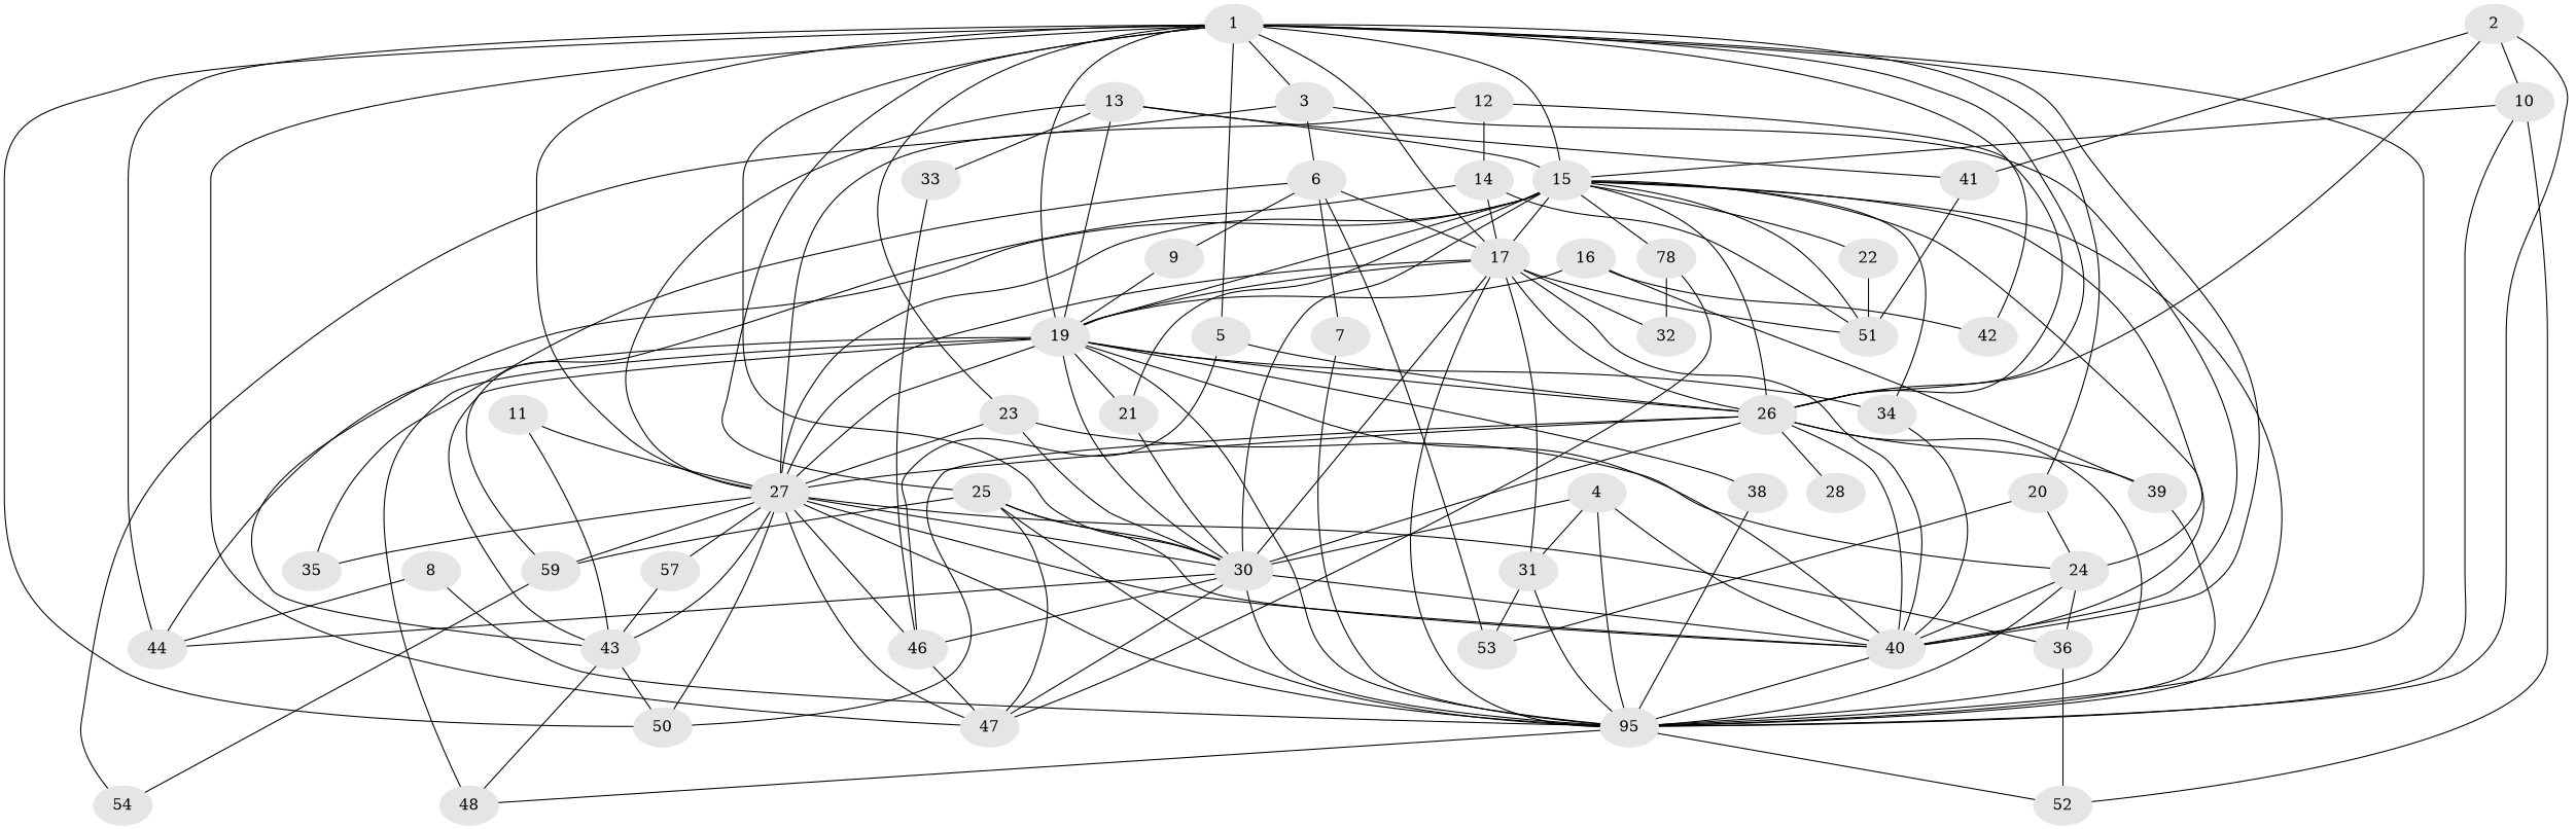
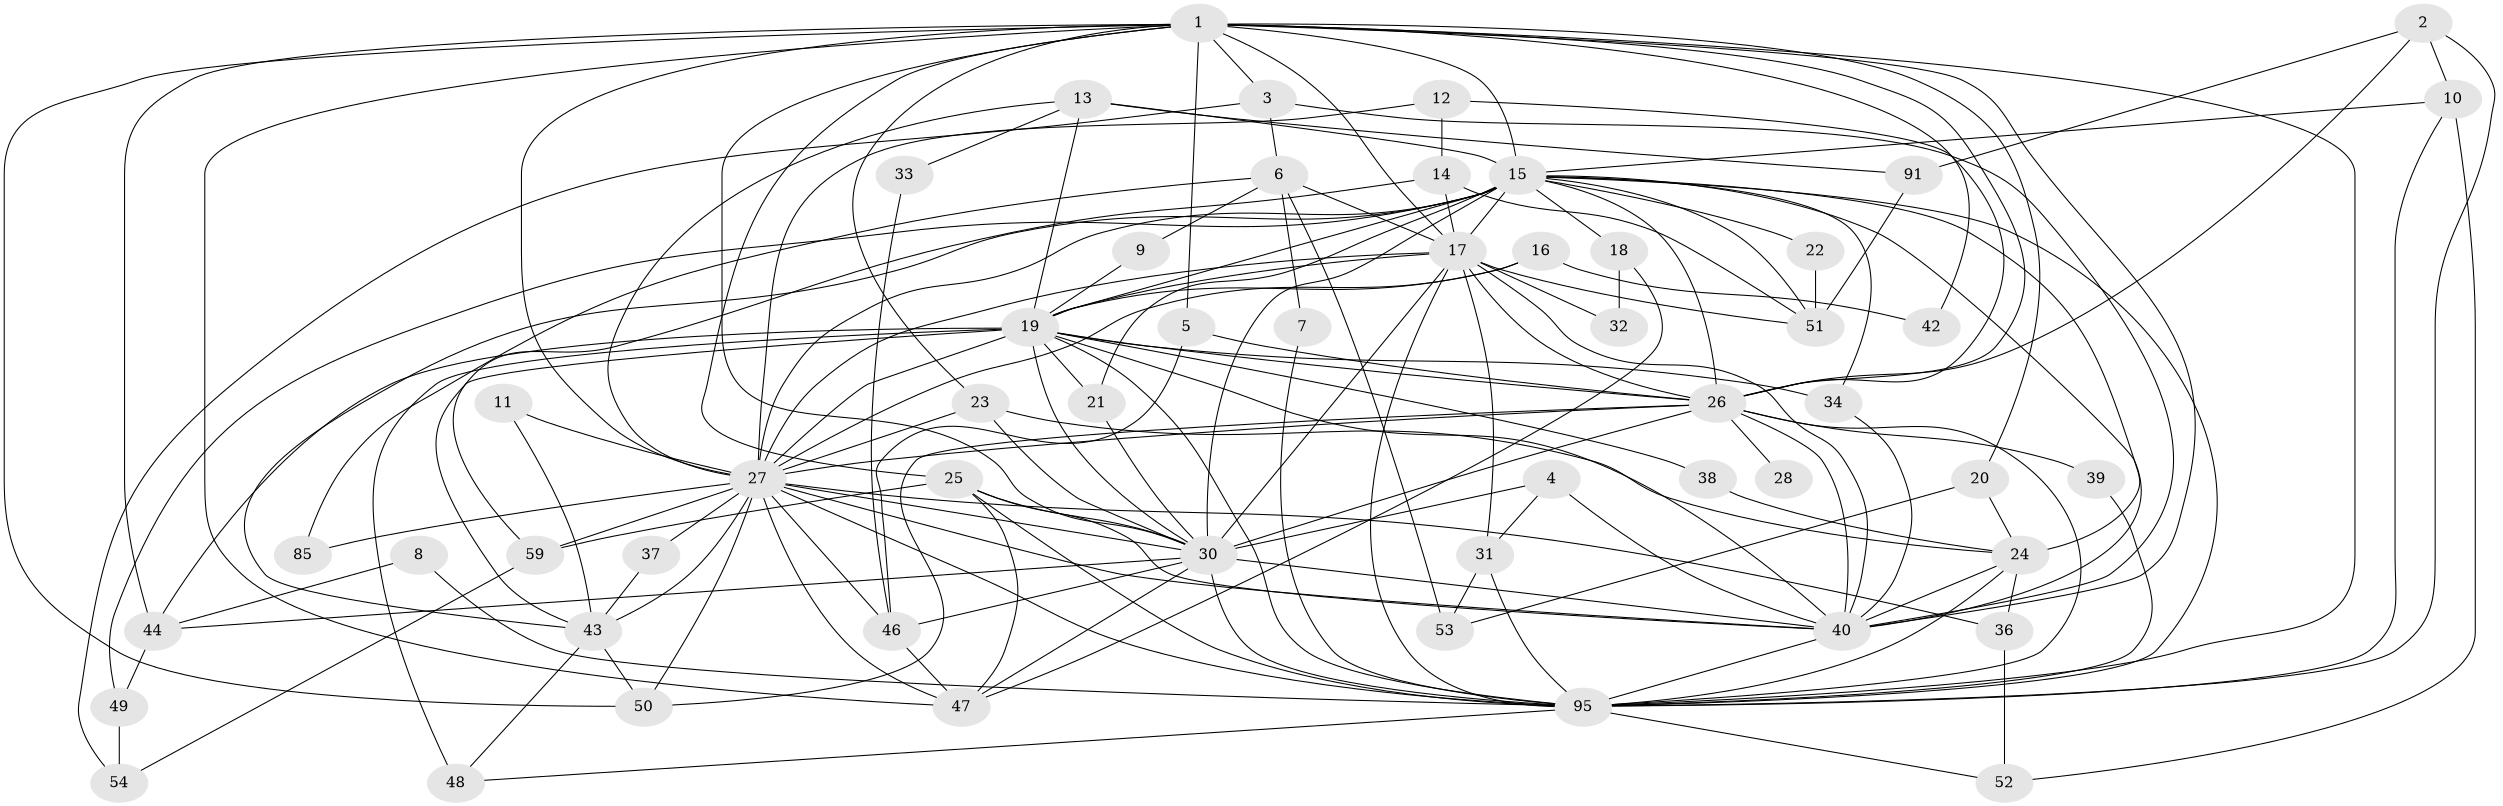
  graph {
    node [color=gray90 style=filled]
    edge [weight=1.0]
    1
    3
    5
    15
    17
    19
    20
    23
    25
    26
    27
    30
    40
    42
    44
    n16 [label=95]
    47
    50
    6
    54
    46
    43
    51
-   18 [label=78]
+   18
    21
    22
    24
    34
+   49
    31
    32
    38
    48
    53
    n35 [label=59]
    28
    39
-   35
+   35 [label=85]
    36
-   37 [label=57]
+   37
    52
    2
    10
-   41
+   41 [label=91]
    7
    9
    4
    8
    11
    12
    14
    13
    33
    16
    1 -- 3
    1 -- 5
    1 -- 15 [weight=2.0]
    1 -- 17 [weight=2.0]
-   1 -- 19 [weight=2.0]
    1 -- 20
    1 -- 23
    1 -- 25
    1 -- 26 [weight=2.0]
    1 -- 27 [weight=3.0]
    1 -- 30 [weight=2.0]
    1 -- 40 [weight=2.0]
    1 -- 42
    1 -- 44 [weight=2.0]
    1 -- n16 [weight=2.0]
    1 -- 47
    1 -- 50
    3 -- 40
    3 -- 6
    3 -- 54
    5 -- 26
    5 -- 46
    15 -- 17 [weight=2.0]
    15 -- 19 [weight=2.0]
    15 -- 26 [weight=2.0]
    15 -- 27
    15 -- 30 [weight=2.0]
    15 -- 40 [weight=2.0]
    15 -- n16 [weight=2.0]
    15 -- 43
    15 -- 51
    15 -- 18
    15 -- 21
    15 -- 22
    15 -- 24
    15 -- 34
+   15 -- 49
    17 -- 19
    17 -- 26 [weight=2.0]
    17 -- 27
    17 -- 30
    17 -- 40
    17 -- n16
    17 -- 51
    17 -- 31
    17 -- 32
    19 -- 26
    19 -- 27
    19 -- 30
    19 -- 40 [weight=3.0]
    19 -- 44
    19 -- n16
    19 -- 43
    19 -- 21
    19 -- 34
    19 -- 38
    19 -- 48 [weight=2.0]
    20 -- 24
    20 -- 53
    23 -- 27 [weight=2.0]
    23 -- 30
    23 -- 24
    25 -- 30
    25 -- 40
    25 -- n16
    25 -- 47
    25 -- n35
    26 -- 27 [weight=2.0]
    26 -- 30
    26 -- 40 [weight=2.0]
    26 -- n16
    26 -- 50
    26 -- 28
    26 -- 39
    27 -- 30
    27 -- 40
    27 -- n16 [weight=2.0]
    27 -- 47
    27 -- 50
    27 -- 46
    27 -- 43
    27 -- n35
    27 -- 35
    27 -- 36
    27 -- 37
    30 -- 40
    30 -- 44
    30 -- n16 [weight=2.0]
    30 -- 47
    30 -- 46
    40 -- n16 [weight=2.0]
+   44 -- 49
    n16 -- 48
    n16 -- 52
    6 -- 17 [weight=2.0]
    6 -- 53
    6 -- 35
    6 -- 7
    6 -- 9
    46 -- 47
    43 -- 50
    43 -- 48
    18 -- 47
    18 -- 32
    21 -- 30
    22 -- 51
    24 -- 40 [weight=2.0]
    24 -- n16
    24 -- 36
    34 -- 40 [weight=2.0]
+   49 -- 54
    31 -- n16
    31 -- 53
-   38 -- n16
+   38 -- 24
    n35 -- 54
    39 -- n16
    36 -- 52
    37 -- 43
    2 -- 26
    2 -- n16
    2 -- 10
    2 -- 41
    10 -- 15
    10 -- n16
    10 -- 52
    41 -- 51
    7 -- n16
    9 -- 19
    4 -- 30
    4 -- 40
-   4 -- n16
    4 -- 31
    8 -- 44
    8 -- n16
    11 -- 27
    11 -- 43
    12 -- 26
    12 -- 27
    12 -- 14
    14 -- 17
    14 -- 51
    14 -- n35
    13 -- 15
    13 -- 19
    13 -- 27
    13 -- 41
    13 -- 33
    33 -- 46
    16 -- 19
-   16 -- 39
+   16 -- 27
    16 -- 42
  }
